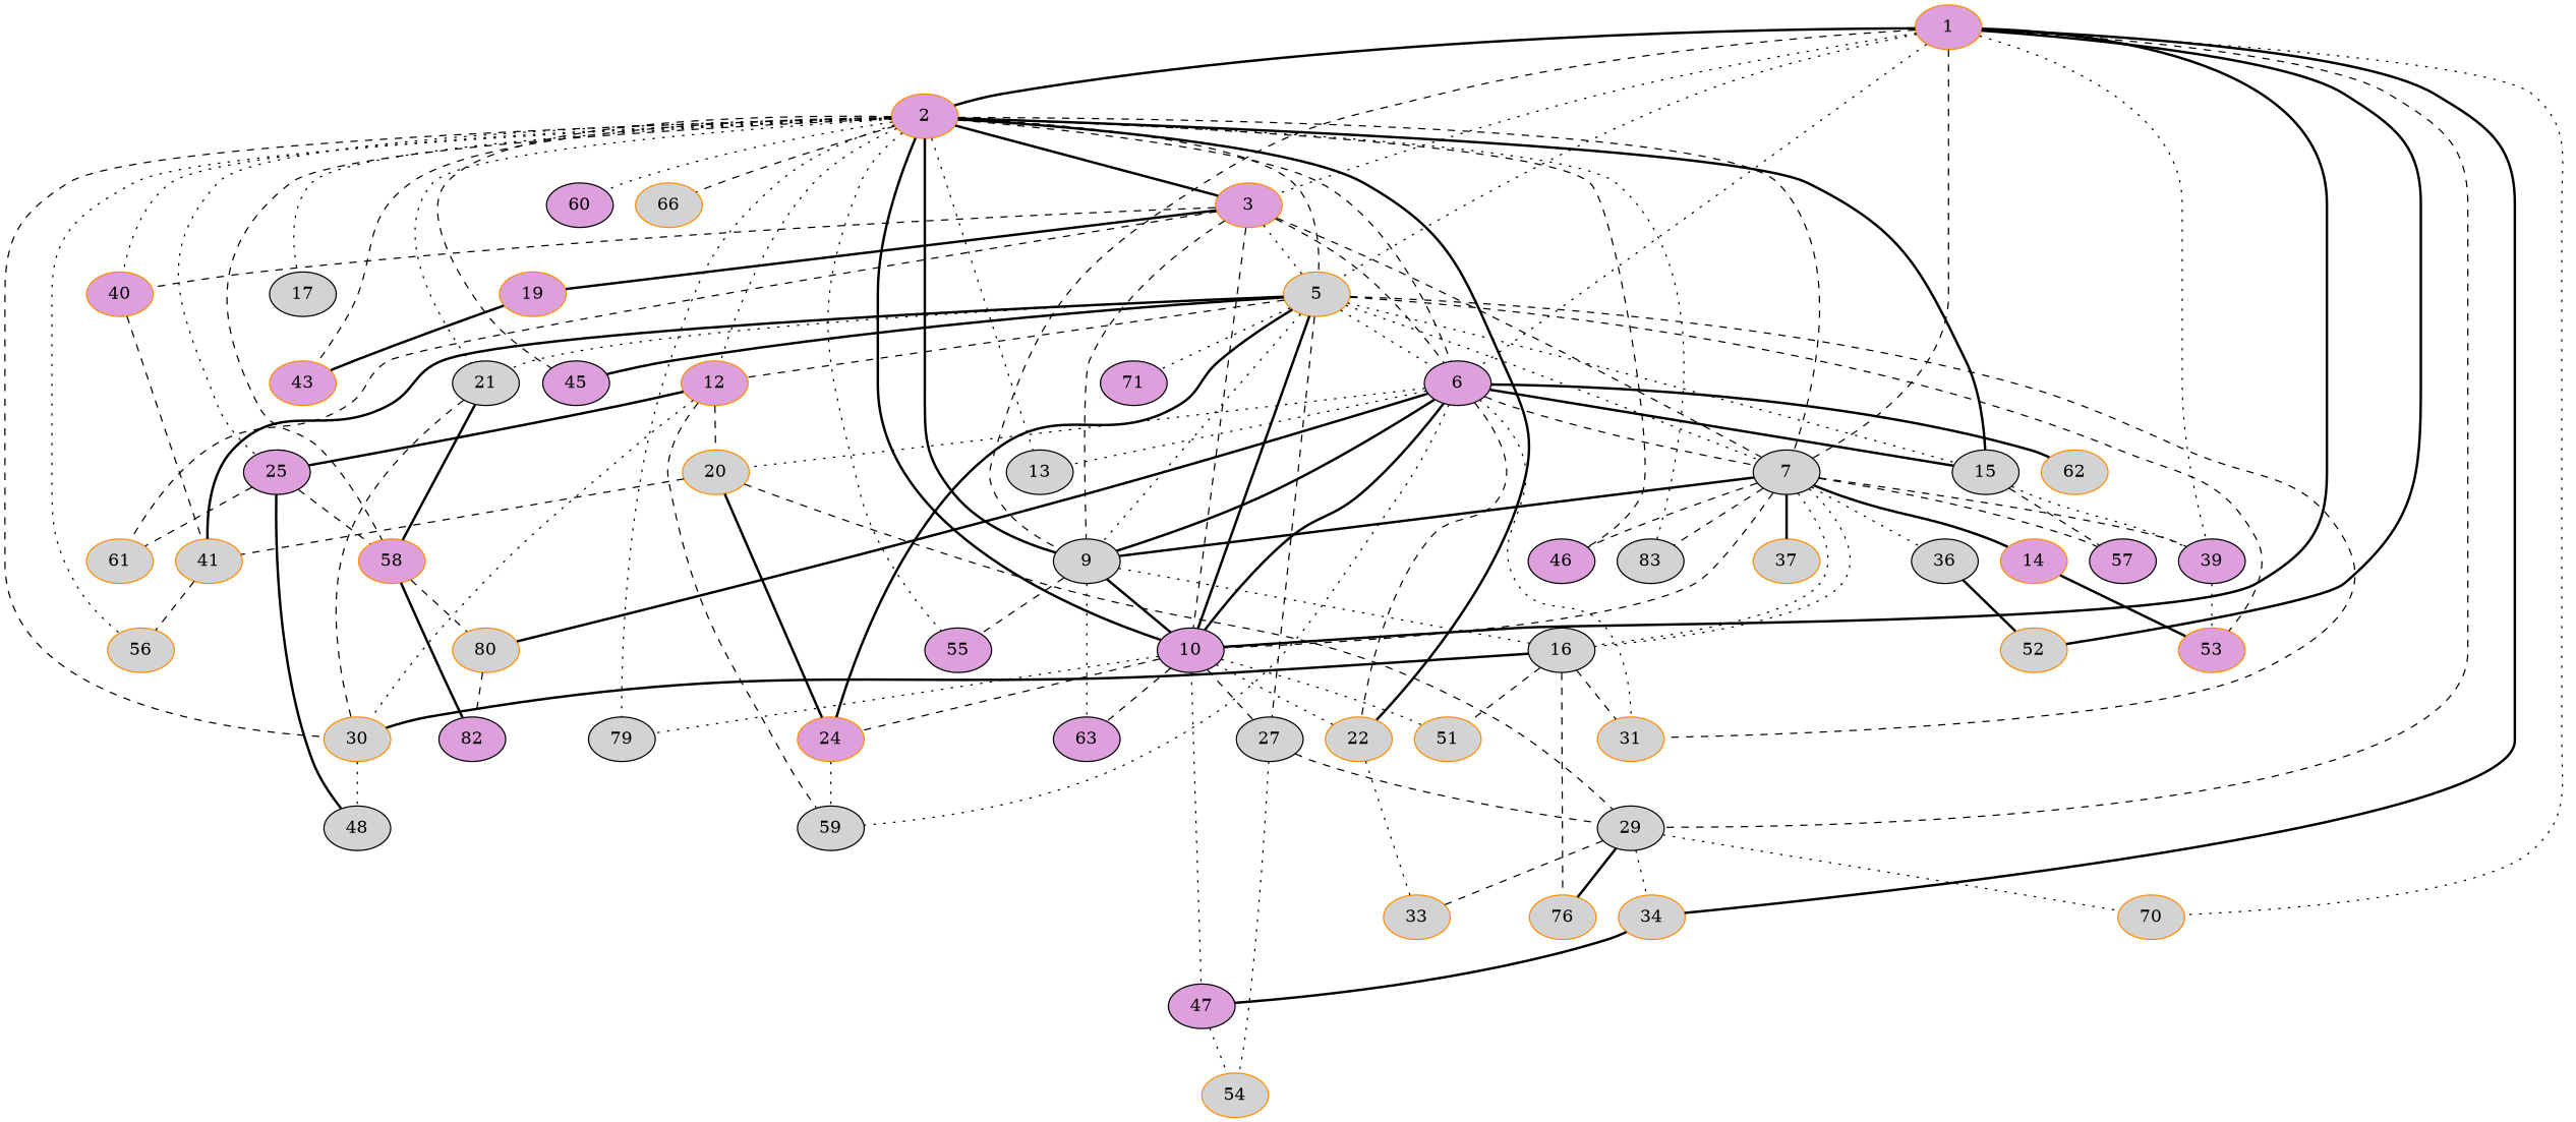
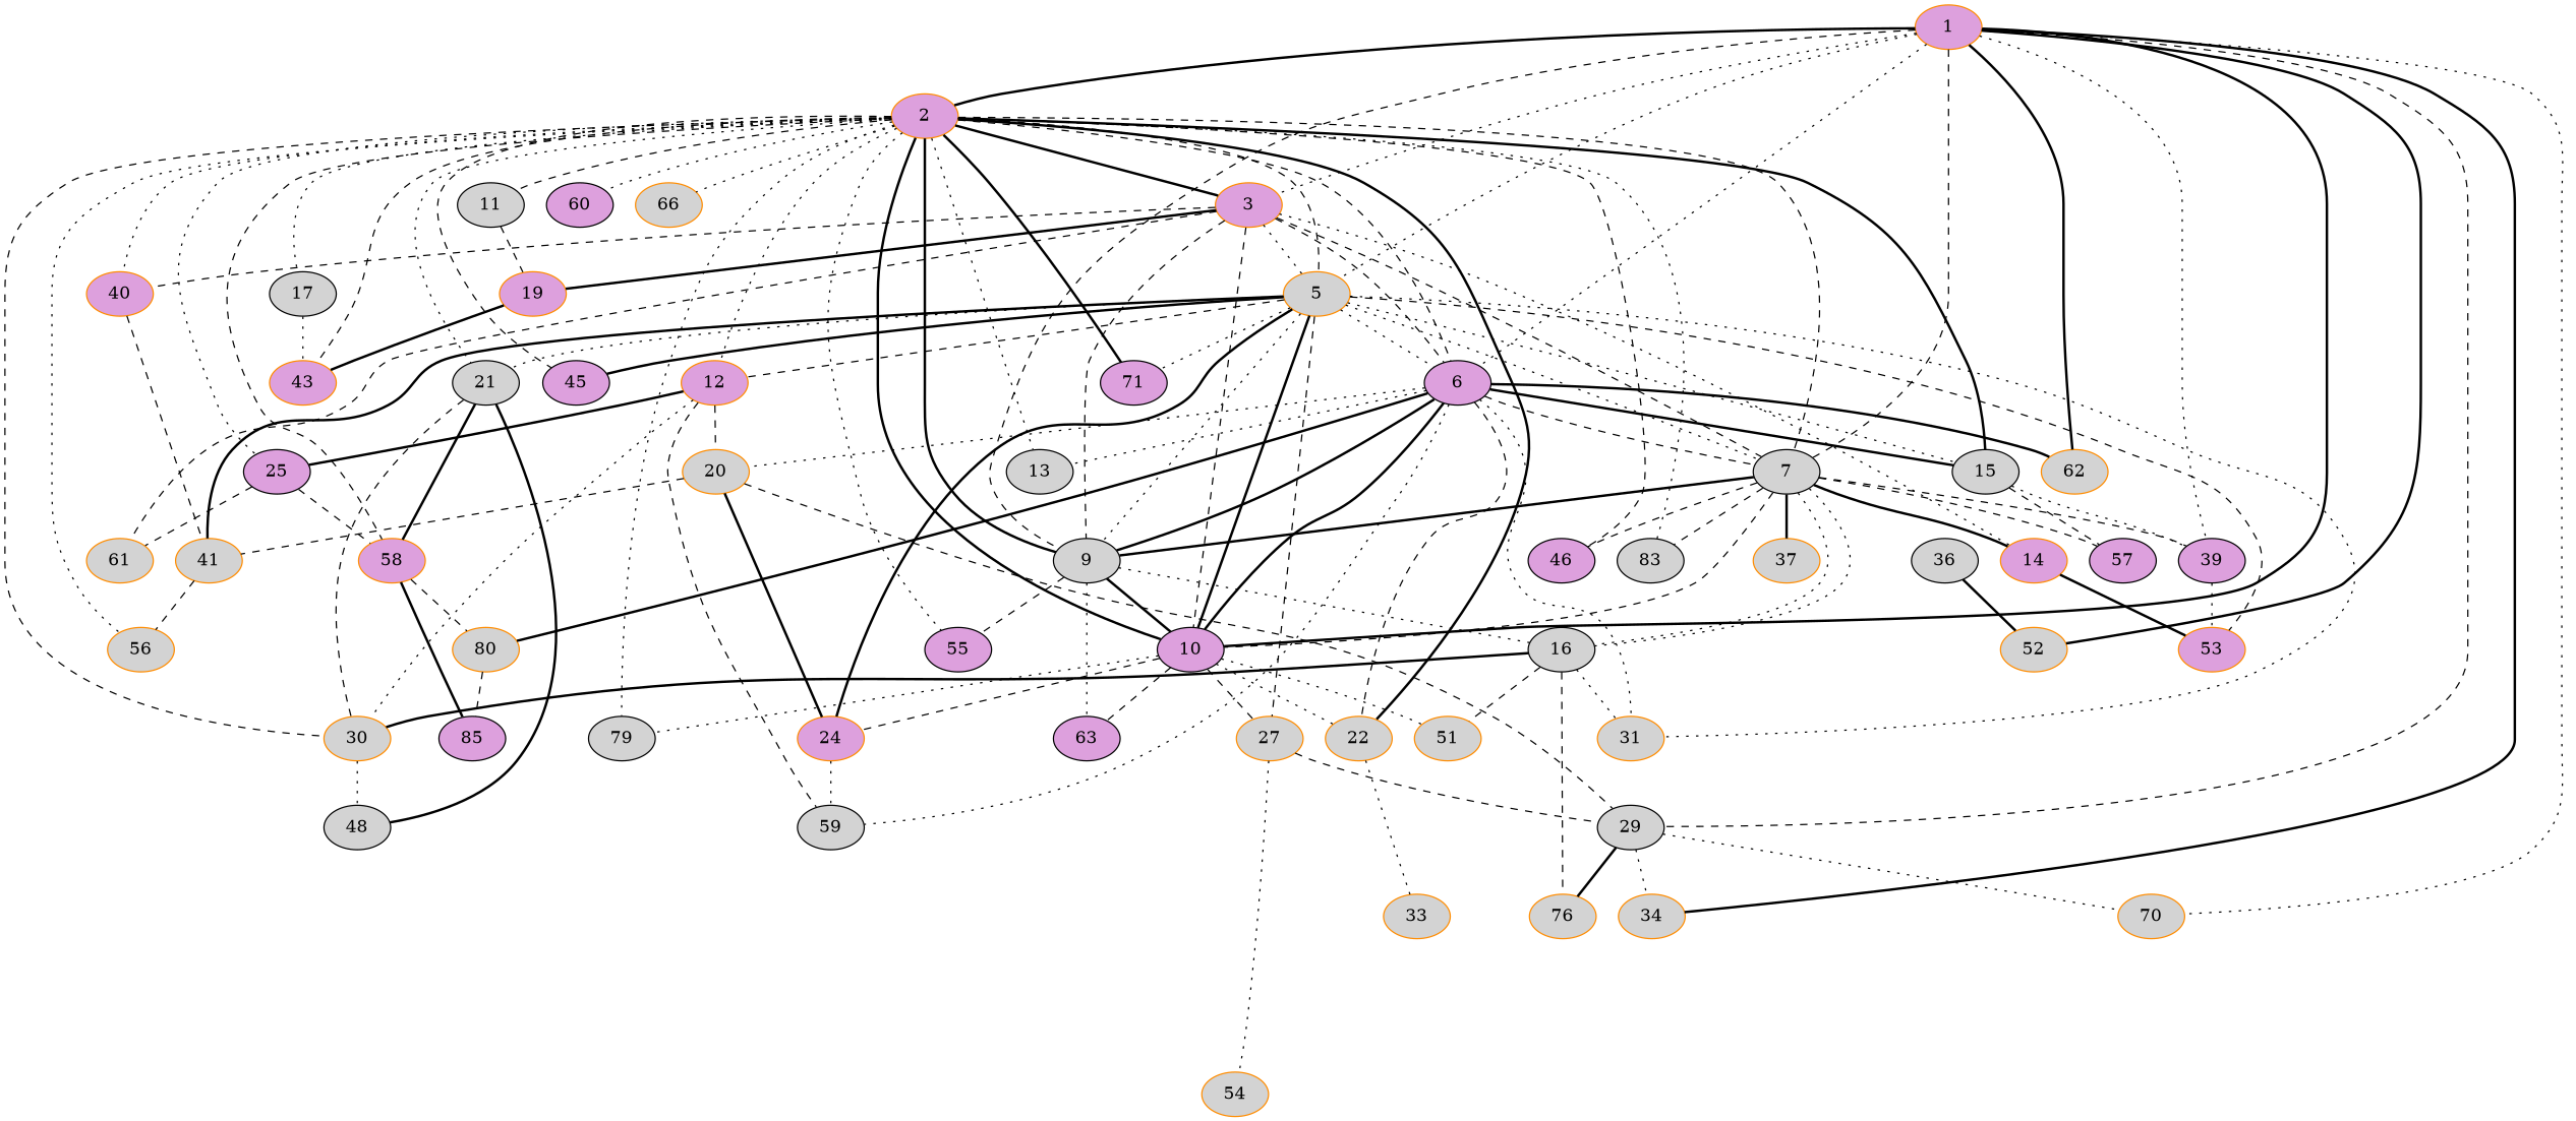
  graph {
    node [color=darkorange fillcolor=lightgrey style=filled]
    edge [style=dashed]
    1 [fillcolor=plum super="+23"]
    2 [fillcolor=plum super="+4"]
    3 [fillcolor=plum super="+44"]
    5 [super="+50"]
    6 [color=black fillcolor=plum super="+49"]
    7 [color=black super="+8"]
    9 [color=black super="+18"]
    10 [color=black fillcolor=plum super="+78"]
    29 [color=black super="+74"]
    34
    39 [color=black fillcolor=plum super="+67"]
    52
    62
    70
+   11 [color=black]
    12 [fillcolor=plum super="+77"]
    13 [color=black]
    15 [color=black super="+38"]
    17 [color=black]
    21 [color=black super="+42"]
    22 [super="+35"]
    25 [color=black fillcolor=plum]
    30 [super="+65"]
    40 [fillcolor=plum super="+68"]
    43 [fillcolor=plum super="+75"]
    45 [color=black fillcolor=plum]
    46 [color=black fillcolor=plum]
    55 [color=black fillcolor=plum]
    56
    58 [fillcolor=plum super="+69"]
    60 [color=black fillcolor=plum]
    66
    71 [color=black fillcolor=plum]
    79 [color=black]
    83 [color=black]
    14 [fillcolor=plum]
    19 [fillcolor=plum]
    61
    24 [fillcolor=plum super="+26"]
-   27 [color=black]
+   27
    31 [super="+81"]
    41
    53 [fillcolor=plum super="+72"]
    20 [super="+64"]
    59 [color=black super="+73"]
    80
    16 [color=black super="+28"]
    36 [color=black]
    37
    57 [color=black fillcolor=plum]
    63 [color=black fillcolor=plum]
-   47 [color=black fillcolor=plum]
    51
    76
    33
    48 [color=black]
-   82 [color=black fillcolor=plum]
+   82 [color=black fillcolor=plum label=85]
    54
    1 -- 2 [style=bold weight=3]
    1 -- 3 [style=dotted weight=2]
    1 -- 5 [style=dotted]
    1 -- 6 [style=dotted]
    1 -- 7 [weight=2]
    1 -- 9
    1 -- 10 [style=bold]
    1 -- 29
    1 -- 34 [style=bold]
    1 -- 39 [style=dotted]
    1 -- 52 [style=bold]
+   1 -- 62 [style=bold]
    1 -- 70 [style=dotted]
    2 -- 3 [style=bold weight=2]
    2 -- 5 [weight=2]
    2 -- 6 [weight=2]
    2 -- 7 [weight=4]
    2 -- 9 [style=bold weight=3]
    2 -- 10 [style=bold weight=2]
+   2 -- 11 [weight=2]
    2 -- 12 [style=dotted]
    2 -- 13 [style=dotted]
    2 -- 15 [style=bold weight=2]
    2 -- 17 [style=dotted]
    2 -- 21 [style=dotted]
    2 -- 22 [style=bold]
    2 -- 25 [style=dotted]
    2 -- 30
    2 -- 40 [style=dotted]
    2 -- 43
    2 -- 45
    2 -- 46
    2 -- 55 [style=dotted]
    2 -- 56 [style=dotted]
    2 -- 58
    2 -- 60 [style=dotted weight=2]
-   2 -- 66
+   2 -- 66 [style=dotted]
+   2 -- 71 [style=bold]
    2 -- 79 [style=dotted]
    2 -- 83 [style=dotted]
    3 -- 5 [style=dotted]
    3 -- 6 [weight=2]
    3 -- 7 [weight=2]
    3 -- 9
    3 -- 10
    3 -- 40 [weight=2]
+   3 -- 14 [style=dotted]
    3 -- 19 [style=bold]
    3 -- 61
    5 -- 6 [style=dotted]
    5 -- 7 [style=dotted weight=2]
    5 -- 9 [style=dotted]
    5 -- 10 [style=bold]
    5 -- 12
    5 -- 15 [style=dotted]
    5 -- 21 [style=dotted weight=2]
    5 -- 45 [style=bold]
    5 -- 71 [style=dotted]
    5 -- 24 [style=bold]
    5 -- 27
-   5 -- 31
+   5 -- 31 [style=dotted]
    5 -- 41 [style=bold]
    5 -- 53
    6 -- 7 [weight=2]
    6 -- 9 [style=bold]
    6 -- 10 [style=bold]
    6 -- 62 [style=bold]
    6 -- 13 [style=dotted]
    6 -- 15 [style=bold]
    6 -- 22
    6 -- 31 [style=dotted]
    6 -- 20 [style=dotted]
    6 -- 59 [style=dotted]
    6 -- 80 [style=bold]
    7 -- 9 [style=bold weight=2]
    7 -- 10 [weight=2]
    7 -- 39
    7 -- 46
    7 -- 83
    7 -- 14 [style=bold]
    7 -- 16 [style=dotted]
    7 -- 16 [style=dotted]
-   7 -- 36 [style=dotted weight=2]
    7 -- 37 [style=bold weight=2]
    7 -- 57
    9 -- 10 [style=bold]
    9 -- 55
    9 -- 16 [style=dotted]
    9 -- 63 [style=dotted]
    10 -- 22 [style=dotted]
    10 -- 79 [style=dotted]
    10 -- 24
    10 -- 27
    10 -- 63
-   10 -- 47 [style=dotted weight=2]
    10 -- 51 [style=dotted]
    29 -- 34 [style=dotted]
    29 -- 70 [style=dotted]
    29 -- 76 [style=bold]
-   29 -- 33
-   34 -- 47 [style=bold]
    39 -- 53 [style=dotted]
+   11 -- 19
    12 -- 25 [style=bold]
    12 -- 30 [style=dotted]
    12 -- 20
    12 -- 59
    15 -- 39 [style=dotted]
    15 -- 57
+   17 -- 43 [style=dotted]
    21 -- 30
    21 -- 58 [style=bold]
-   25 -- 48 [style=bold]
+   21 -- 48 [style=bold]
    22 -- 33 [style=dotted]
    25 -- 58
    25 -- 61
    30 -- 48 [style=dotted]
    40 -- 41
    58 -- 80
    58 -- 82 [style=bold]
    14 -- 53 [style=bold]
    19 -- 43 [style=bold]
    24 -- 59 [style=dotted]
    27 -- 29
    27 -- 54 [style=dotted]
    41 -- 56
    20 -- 29
    20 -- 24 [style=bold]
    20 -- 41
    80 -- 82
    16 -- 30 [style=bold]
-   16 -- 31
+   16 -- 31 [style=dotted]
    16 -- 51
    16 -- 76
    36 -- 52 [style=bold]
-   47 -- 54 [style=dotted]
  }
